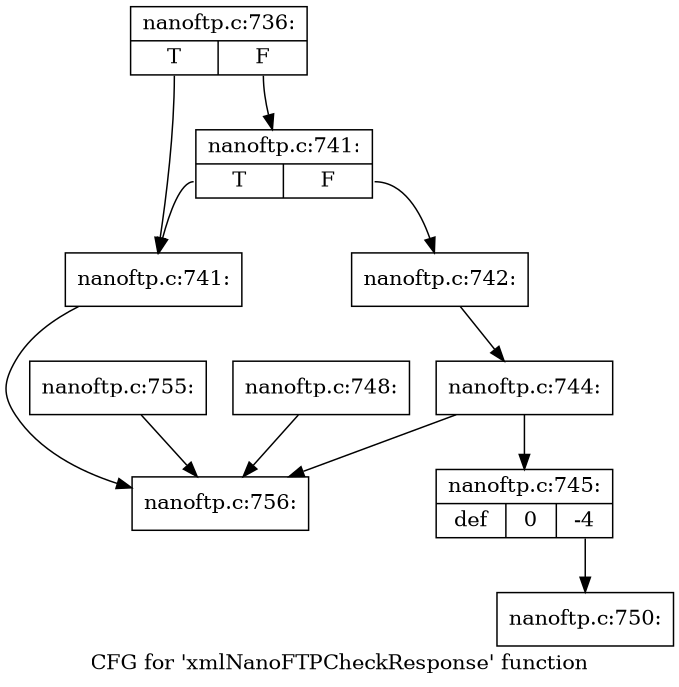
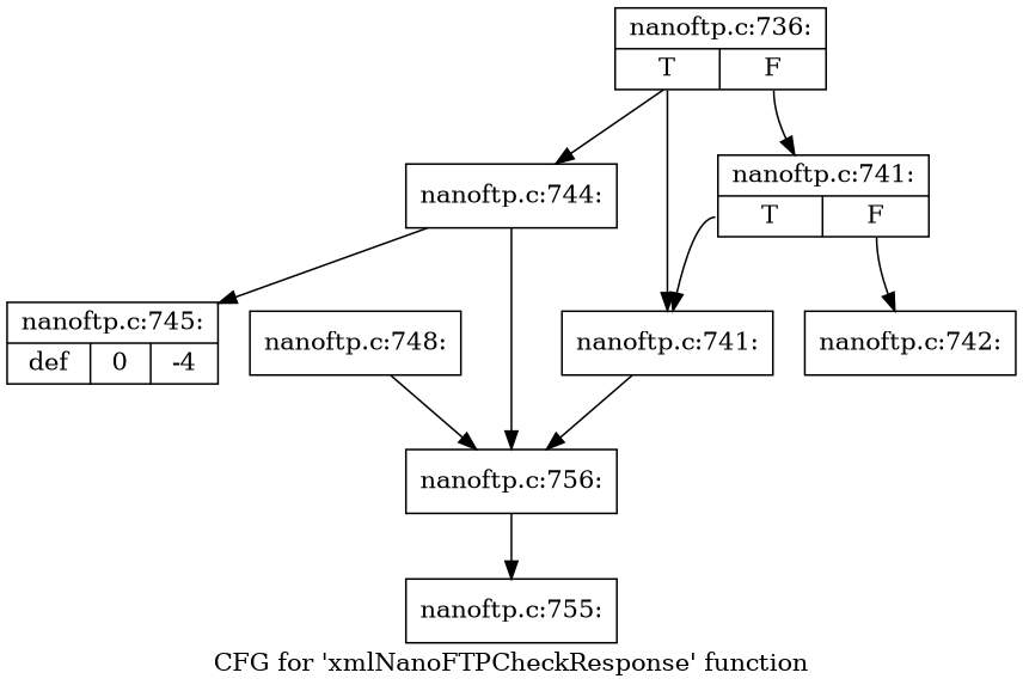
  digraph {
    label="CFG for 'xmlNanoFTPCheckResponse' function"
    node [shape=record]
    n1 [label="{nanoftp.c:736:|{<s0>T|<s1>F}}"]
    n2 [label="{nanoftp.c:741:}"]
    n3 [label="{nanoftp.c:741:|{<s0>T|<s1>F}}"]
    n4 [label="{nanoftp.c:756:}"]
    n5 [label="{nanoftp.c:742:}"]
    n6 [label="{nanoftp.c:744:}"]
    n7 [label="{nanoftp.c:745:|{<s0>def|<s1>0|<s2>-4}}"]
-   n8 [label="{nanoftp.c:750:}"]
    n9 [label="{nanoftp.c:755:}"]
    n10 [label="{nanoftp.c:748:}"]
    n1 -> n2 [tailport=s0]
    n1 -> n3 [tailport=s1]
    n2 -> n4
    n3 -> n2 [tailport=s0]
    n3 -> n5 [tailport=s1]
-   n5 -> n6
+   n1 -> n6
    n6 -> n4
    n6 -> n7
-   n7 -> n8 [tailport=s2]
-   n9 -> n4
+   n4 -> n9
    n10 -> n4
  }
